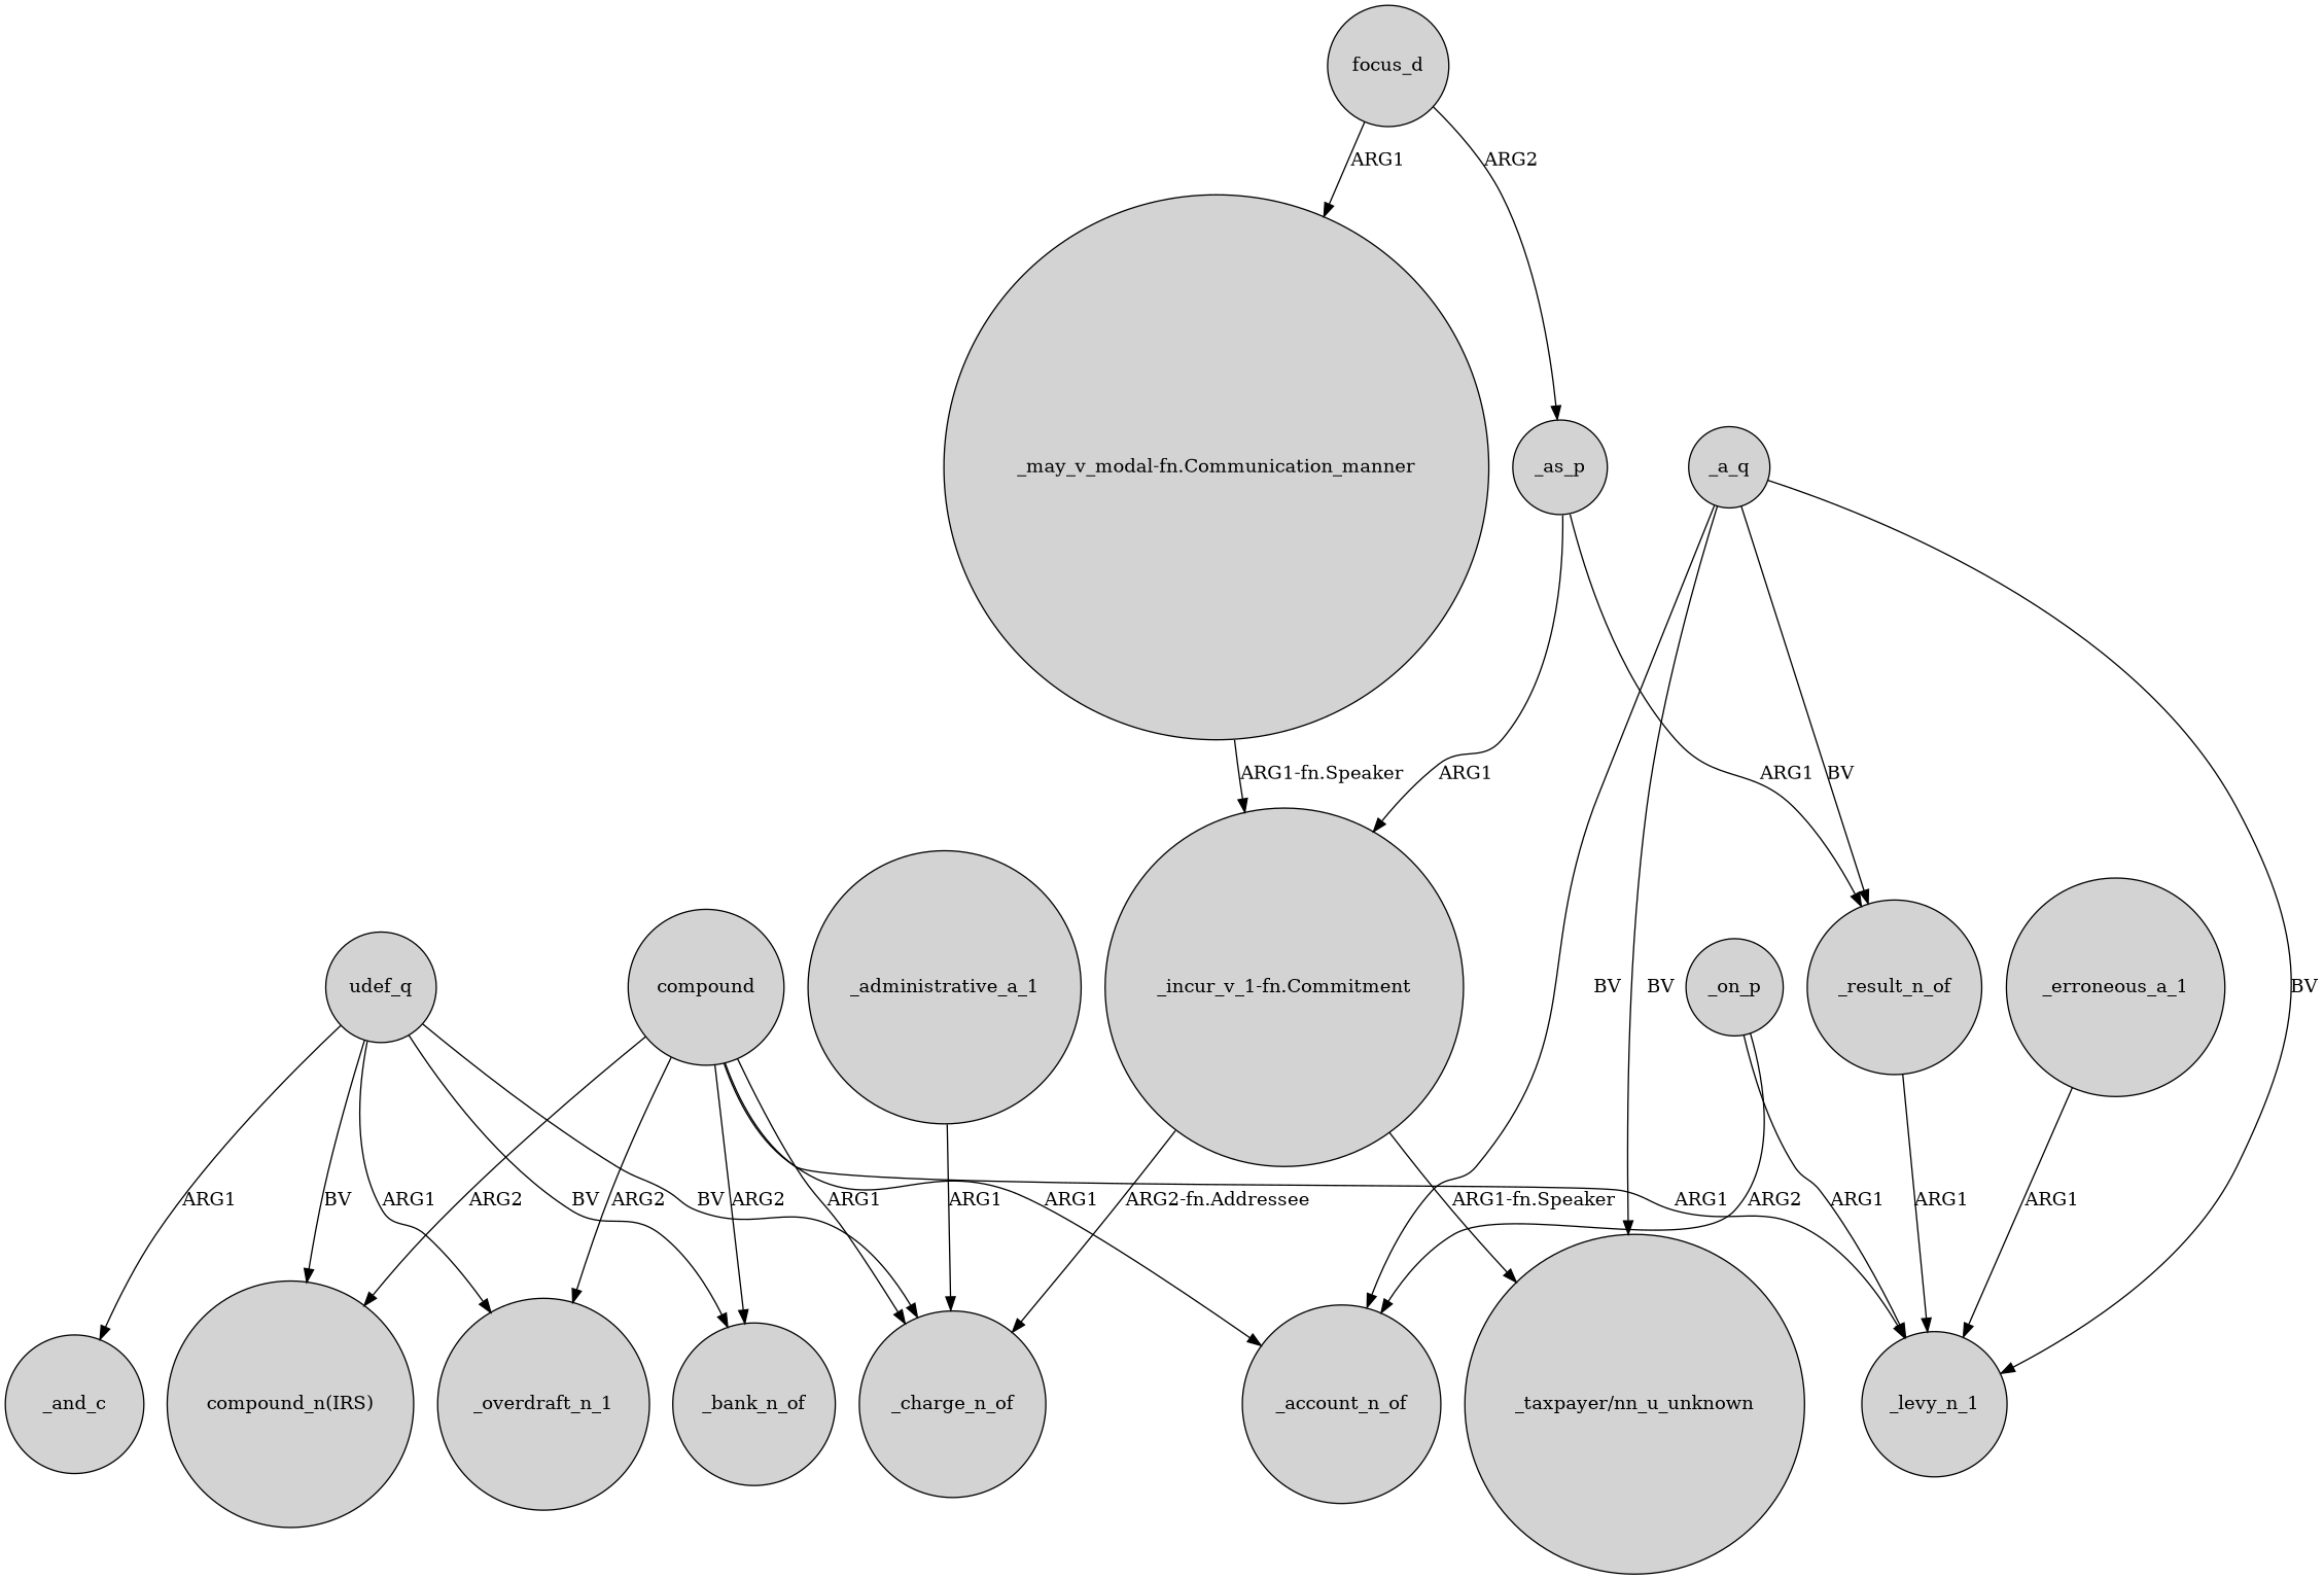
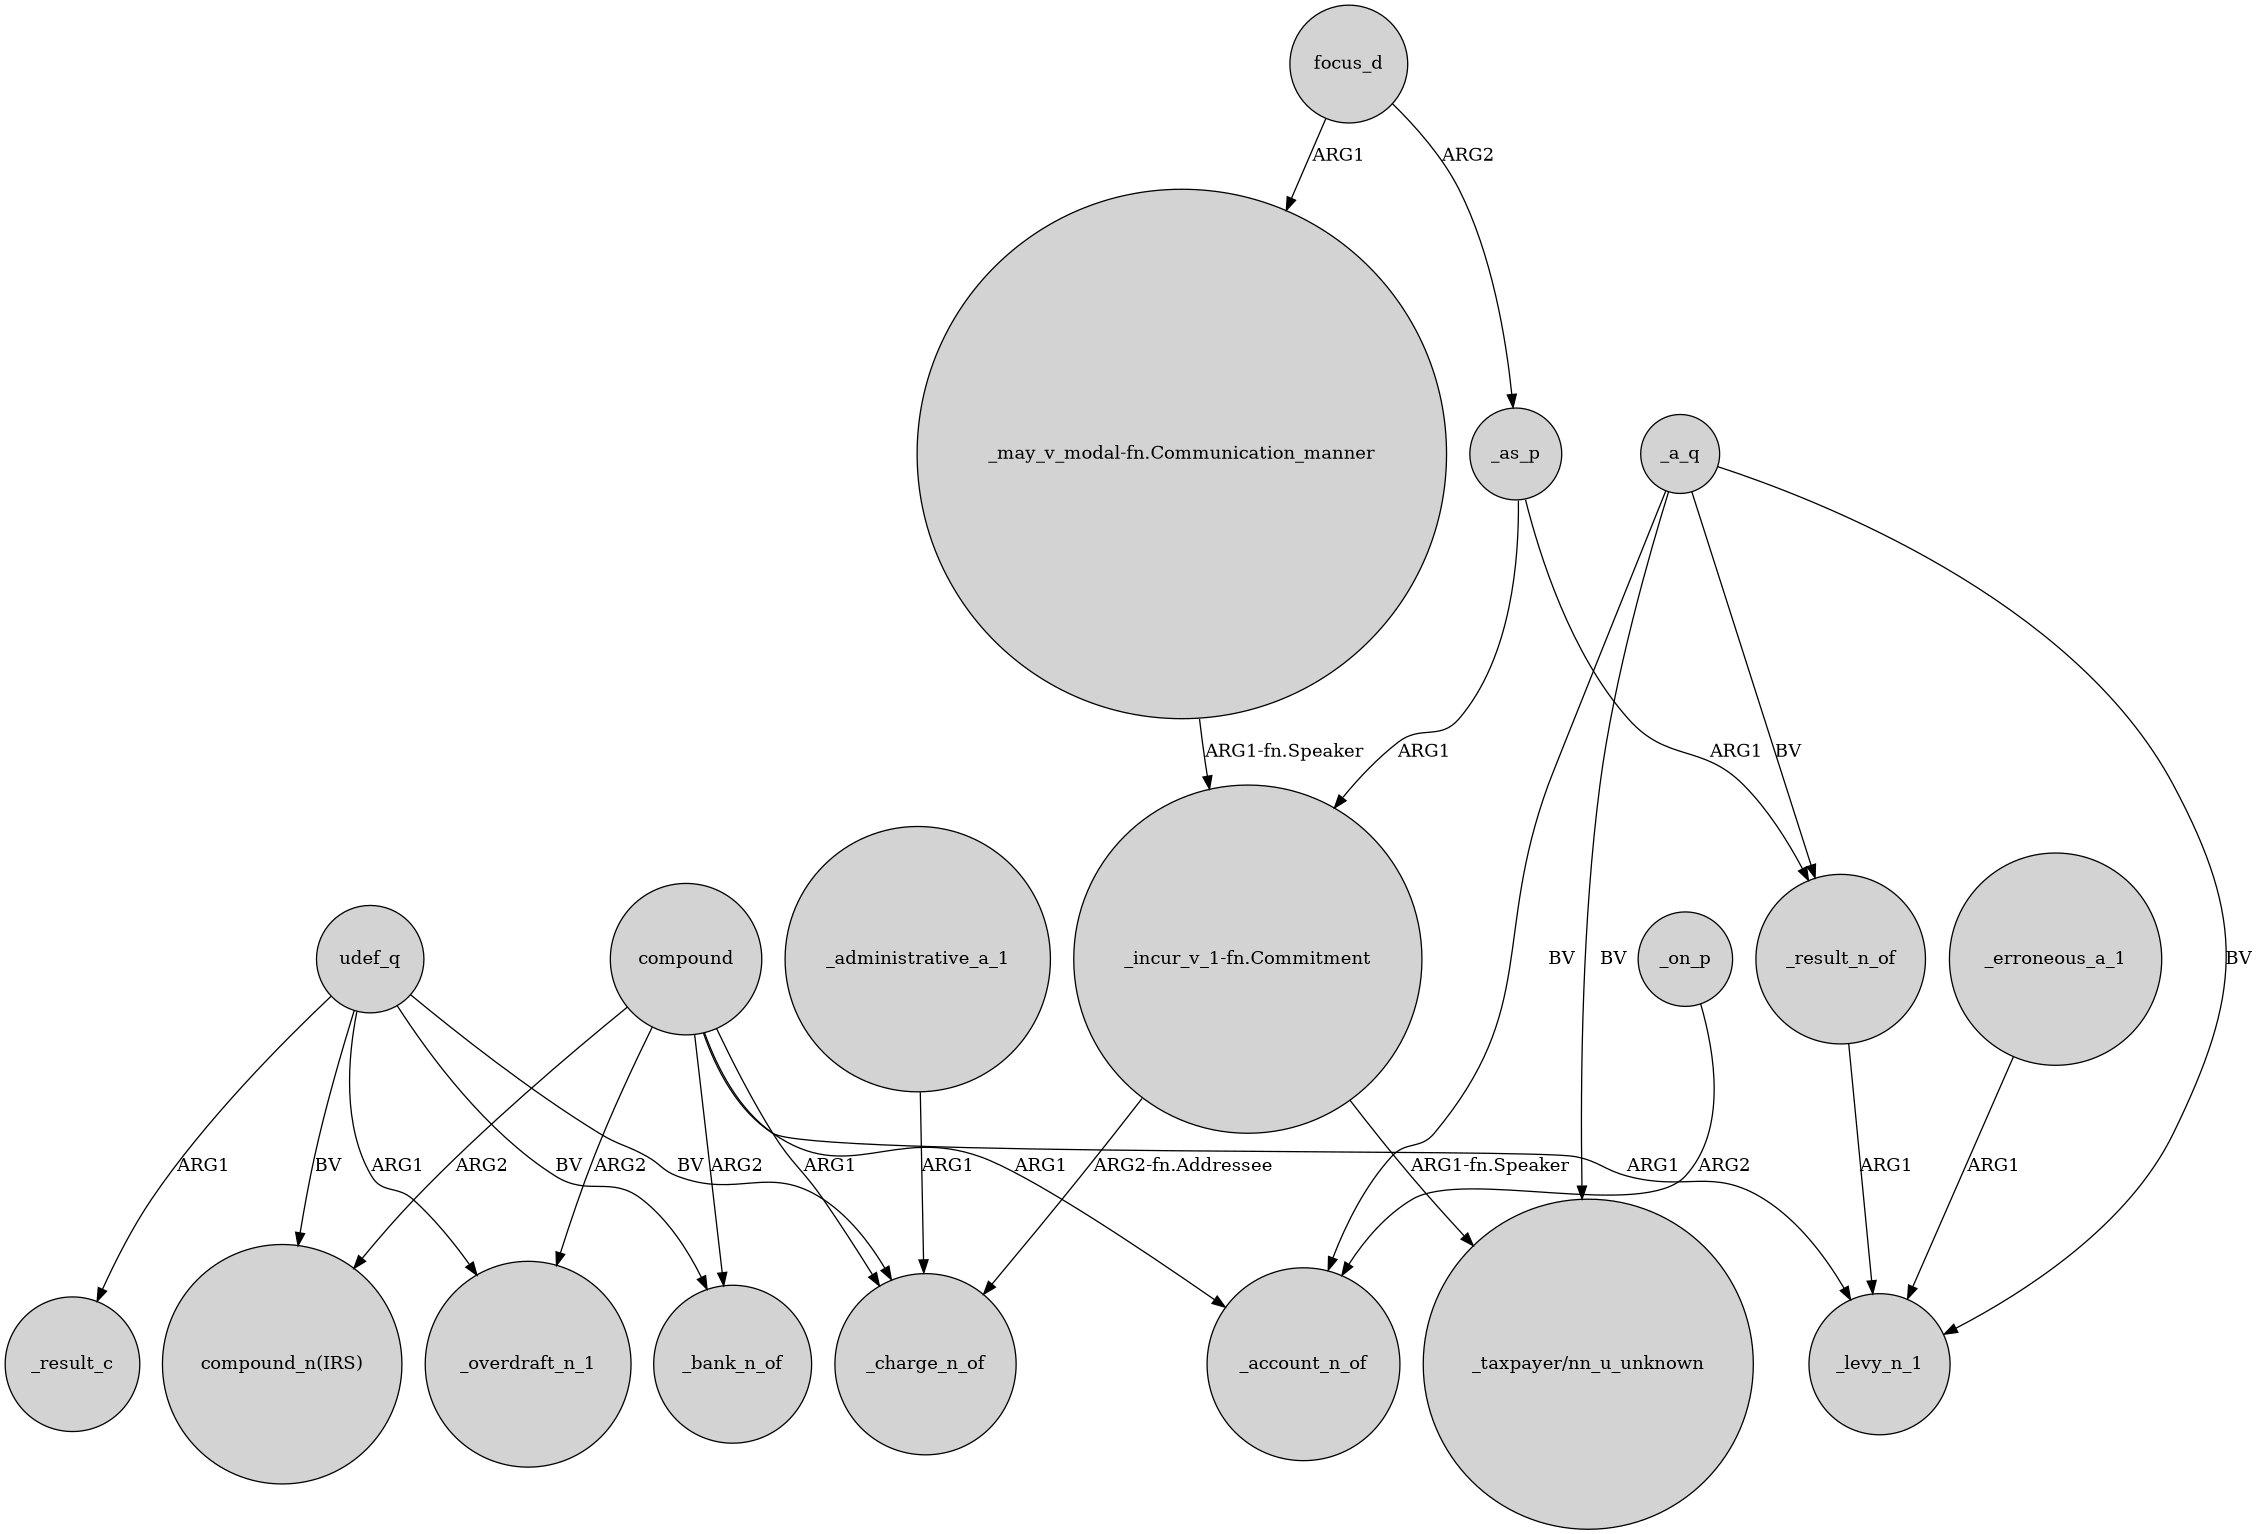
  digraph {
    node [shape=circle style=filled]
    compound
    _overdraft_n_1
    _bank_n_of
    _account_n_of
    _charge_n_of
    _levy_n_1
    n7 [label="compound_n(IRS)"]
    "_may_v_modal-fn.Communication_manner"
    "_incur_v_1-fn.Commitment"
    "_taxpayer/nn_u_unknown"
    udef_q
-   _and_c
+   _and_c [label=_result_c]
    _on_p
    _administrative_a_1
    _erroneous_a_1
    focus_d
    _as_p
    _result_n_of
    _a_q
    compound -> _overdraft_n_1 [label=ARG2]
    compound -> _bank_n_of [label=ARG2]
    compound -> _account_n_of [label=ARG1]
    compound -> _charge_n_of [label=ARG1]
    compound -> _levy_n_1 [label=ARG1]
    compound -> n7 [label=ARG2]
    "_may_v_modal-fn.Communication_manner" -> "_incur_v_1-fn.Commitment" [label="ARG1-fn.Speaker"]
    "_incur_v_1-fn.Commitment" -> _charge_n_of [label="ARG2-fn.Addressee"]
    "_incur_v_1-fn.Commitment" -> "_taxpayer/nn_u_unknown" [label="ARG1-fn.Speaker"]
    udef_q -> _overdraft_n_1 [label=ARG1]
    udef_q -> _bank_n_of [label=BV]
    udef_q -> _charge_n_of [label=BV]
    udef_q -> n7 [label=BV]
    udef_q -> _and_c [label=ARG1]
    _on_p -> _account_n_of [label=ARG2]
-   _on_p -> _levy_n_1 [label=ARG1]
    _administrative_a_1 -> _charge_n_of [label=ARG1]
    _erroneous_a_1 -> _levy_n_1 [label=ARG1]
    focus_d -> "_may_v_modal-fn.Communication_manner" [label=ARG1]
    focus_d -> _as_p [label=ARG2]
    _as_p -> "_incur_v_1-fn.Commitment" [label=ARG1]
    _as_p -> _result_n_of [label=ARG1]
    _result_n_of -> _levy_n_1 [label=ARG1]
    _a_q -> _account_n_of [label=BV]
    _a_q -> _levy_n_1 [label=BV]
    _a_q -> "_taxpayer/nn_u_unknown" [label=BV]
    _a_q -> _result_n_of [label=BV]
  }
